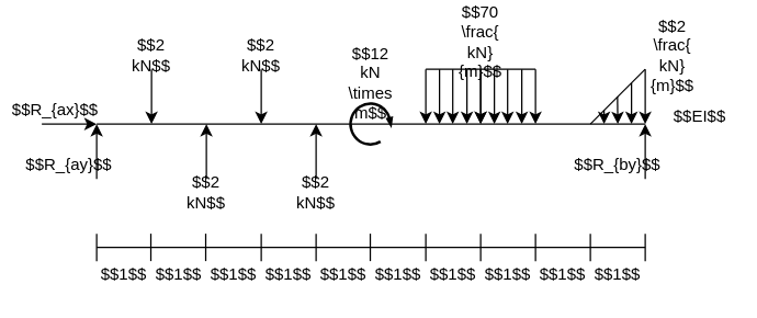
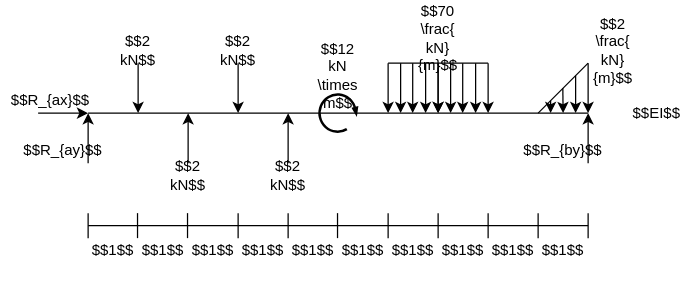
  <mxCell id="0" />
  <mxCell id="1" parent="0" />
  <mxCell id="2" value="" style="endArrow=none;html=1;" edge="1" parent="1"><mxGeometry width="50" height="50" relative="1" as="geometry"><mxPoint x="70" y="90" as="sourcePoint" /><mxPoint x="470" y="90" as="targetPoint" /></mxGeometry></mxCell>
  <mxCell id="3" value="" style="endArrow=classic;html=1;" edge="1" parent="1"><mxGeometry width="50" height="50" relative="1" as="geometry"><mxPoint x="70" y="130" as="sourcePoint" /><mxPoint x="70" y="90" as="targetPoint" /></mxGeometry></mxCell>
  <mxCell id="4" value="" style="endArrow=classic;html=1;" edge="1" parent="1"><mxGeometry width="50" height="50" relative="1" as="geometry"><mxPoint x="30" y="90" as="sourcePoint" /><mxPoint x="70" y="90" as="targetPoint" /></mxGeometry></mxCell>
  <mxCell id="5" value="&lt;div&gt;$$R_{ay}$$&lt;/div&gt;" style="text;html=1;strokeColor=none;fillColor=none;align=center;verticalAlign=middle;whiteSpace=wrap;rounded=0;" vertex="1" parent="1"><mxGeometry x="30" y="110" width="40" height="20" as="geometry" /></mxCell>
  <mxCell id="6" value="&lt;div&gt;$$R_{ax}$$&lt;/div&gt;" style="text;html=1;strokeColor=none;fillColor=none;align=center;verticalAlign=middle;whiteSpace=wrap;rounded=0;" vertex="1" parent="1"><mxGeometry x="20" y="70" width="40" height="20" as="geometry" /></mxCell>
  <mxCell id="7" value="" style="endArrow=classic;html=1;" edge="1" parent="1"><mxGeometry width="50" height="50" relative="1" as="geometry"><mxPoint x="470" y="130" as="sourcePoint" /><mxPoint x="470" y="90" as="targetPoint" /></mxGeometry></mxCell>
  <mxCell id="8" value="&lt;div&gt;$$R_{by}$$&lt;/div&gt;" style="text;html=1;strokeColor=none;fillColor=none;align=center;verticalAlign=middle;whiteSpace=wrap;rounded=0;" vertex="1" parent="1"><mxGeometry x="430" y="110" width="40" height="20" as="geometry" /></mxCell>
  <mxCell id="9" value="" style="group" vertex="1" connectable="0" parent="1"><mxGeometry x="350" y="50" width="40" height="40" as="geometry" /></mxCell>
  <mxCell id="10" value="" style="endArrow=none;html=1;" edge="1" parent="9"><mxGeometry width="50" height="50" relative="1" as="geometry"><mxPoint x="40" as="sourcePoint" /><mxPoint as="targetPoint" /></mxGeometry></mxCell>
  <mxCell id="11" value="" style="endArrow=classic;html=1;" edge="1" parent="9"><mxGeometry width="50" height="50" as="geometry"><mxPoint as="sourcePoint" /><mxPoint y="40" as="targetPoint" /></mxGeometry></mxCell>
  <mxCell id="12" value="" style="endArrow=classic;html=1;" edge="1" parent="9"><mxGeometry width="50" height="50" as="geometry"><mxPoint x="10" as="sourcePoint" /><mxPoint x="10" y="40" as="targetPoint" /></mxGeometry></mxCell>
  <mxCell id="13" value="" style="endArrow=classic;html=1;" edge="1" parent="9"><mxGeometry width="50" height="50" as="geometry"><mxPoint x="19.66" as="sourcePoint" /><mxPoint x="19.66" y="40" as="targetPoint" /></mxGeometry></mxCell>
  <mxCell id="14" value="" style="endArrow=classic;html=1;" edge="1" parent="9"><mxGeometry width="50" height="50" as="geometry"><mxPoint x="30" as="sourcePoint" /><mxPoint x="30" y="40" as="targetPoint" /></mxGeometry></mxCell>
  <mxCell id="15" value="" style="endArrow=classic;html=1;" edge="1" parent="9"><mxGeometry width="50" height="50" as="geometry"><mxPoint x="40" as="sourcePoint" /><mxPoint x="40" y="40" as="targetPoint" /></mxGeometry></mxCell>
  <mxCell id="16" value="$$70 \frac{ kN}{m}$$" style="text;html=1;strokeColor=none;fillColor=none;align=center;verticalAlign=middle;whiteSpace=wrap;rounded=0;" vertex="1" parent="1"><mxGeometry x="330" y="20" width="40" height="20" as="geometry" /></mxCell>
- <mxCell id="17" value="$$EI$$" style="text;html=1;strokeColor=none;fillColor=none;align=center;verticalAlign=middle;whiteSpace=wrap;rounded=0;" vertex="1" parent="1"><mxGeometry x="490" y="75" width="40" height="20" as="geometry" /></mxCell>
+ <mxCell id="17" value="$$EI$$" style="text;html=1;strokeColor=none;fillColor=none;align=center;verticalAlign=middle;whiteSpace=wrap;rounded=0;" vertex="1" parent="1"><mxGeometry x="505" y="80" width="40" height="20" as="geometry" /></mxCell>
  <mxCell id="18" value="" style="group" vertex="1" connectable="0" parent="1"><mxGeometry x="70" y="170" width="400" height="40" as="geometry" /></mxCell>
  <mxCell id="19" value="" style="endArrow=none;html=1;" edge="1" parent="18"><mxGeometry width="50" height="50" relative="1" as="geometry"><mxPoint y="10" as="sourcePoint" /><mxPoint x="400" y="10" as="targetPoint" /></mxGeometry></mxCell>
  <mxCell id="20" value="" style="endArrow=none;html=1;" edge="1" parent="18"><mxGeometry width="50" height="50" relative="1" as="geometry"><mxPoint y="20" as="sourcePoint" /><mxPoint as="targetPoint" /></mxGeometry></mxCell>
  <mxCell id="21" value="" style="endArrow=none;html=1;" edge="1" parent="18"><mxGeometry width="50" height="50" relative="1" as="geometry"><mxPoint x="39.52" y="20" as="sourcePoint" /><mxPoint x="39.52" as="targetPoint" /></mxGeometry></mxCell>
  <mxCell id="22" value="" style="endArrow=none;html=1;" edge="1" parent="18"><mxGeometry width="50" height="50" relative="1" as="geometry"><mxPoint x="79.52" y="20" as="sourcePoint" /><mxPoint x="79.52" as="targetPoint" /></mxGeometry></mxCell>
  <mxCell id="23" value="" style="endArrow=none;html=1;" edge="1" parent="18"><mxGeometry width="50" height="50" relative="1" as="geometry"><mxPoint x="120" y="20" as="sourcePoint" /><mxPoint x="120" as="targetPoint" /></mxGeometry></mxCell>
  <mxCell id="24" value="" style="endArrow=none;html=1;" edge="1" parent="18"><mxGeometry width="50" height="50" relative="1" as="geometry"><mxPoint x="160" y="20" as="sourcePoint" /><mxPoint x="160" as="targetPoint" /></mxGeometry></mxCell>
  <mxCell id="25" value="" style="endArrow=none;html=1;" edge="1" parent="18"><mxGeometry width="50" height="50" relative="1" as="geometry"><mxPoint x="199.52" y="20" as="sourcePoint" /><mxPoint x="199.52" as="targetPoint" /></mxGeometry></mxCell>
  <mxCell id="26" value="" style="endArrow=none;html=1;" edge="1" parent="18"><mxGeometry width="50" height="50" relative="1" as="geometry"><mxPoint x="240" y="20" as="sourcePoint" /><mxPoint x="240" as="targetPoint" /></mxGeometry></mxCell>
  <mxCell id="27" value="" style="endArrow=none;html=1;" edge="1" parent="18"><mxGeometry width="50" height="50" relative="1" as="geometry"><mxPoint x="280" y="20" as="sourcePoint" /><mxPoint x="280" as="targetPoint" /></mxGeometry></mxCell>
  <mxCell id="28" value="" style="endArrow=none;html=1;" edge="1" parent="18"><mxGeometry width="50" height="50" relative="1" as="geometry"><mxPoint x="320" y="20" as="sourcePoint" /><mxPoint x="320" as="targetPoint" /></mxGeometry></mxCell>
  <mxCell id="29" value="" style="endArrow=none;html=1;" edge="1" parent="18"><mxGeometry width="50" height="50" relative="1" as="geometry"><mxPoint x="360" y="20" as="sourcePoint" /><mxPoint x="360" as="targetPoint" /></mxGeometry></mxCell>
  <mxCell id="30" value="" style="endArrow=none;html=1;" edge="1" parent="18"><mxGeometry width="50" height="50" relative="1" as="geometry"><mxPoint x="400" y="20" as="sourcePoint" /><mxPoint x="400" as="targetPoint" /></mxGeometry></mxCell>
  <mxCell id="31" value="$$1$$" style="text;html=1;strokeColor=none;fillColor=none;align=center;verticalAlign=middle;whiteSpace=wrap;rounded=0;" vertex="1" parent="18"><mxGeometry y="20" width="40" height="20" as="geometry" /></mxCell>
  <mxCell id="32" value="$$1$$" style="text;html=1;strokeColor=none;fillColor=none;align=center;verticalAlign=middle;whiteSpace=wrap;rounded=0;" vertex="1" parent="18"><mxGeometry x="40" y="20" width="40" height="20" as="geometry" /></mxCell>
  <mxCell id="33" value="$$1$$" style="text;html=1;strokeColor=none;fillColor=none;align=center;verticalAlign=middle;whiteSpace=wrap;rounded=0;" vertex="1" parent="18"><mxGeometry x="80" y="20" width="40" height="20" as="geometry" /></mxCell>
  <mxCell id="34" value="$$1$$" style="text;html=1;strokeColor=none;fillColor=none;align=center;verticalAlign=middle;whiteSpace=wrap;rounded=0;" vertex="1" parent="18"><mxGeometry x="120" y="20" width="40" height="20" as="geometry" /></mxCell>
  <mxCell id="35" value="$$1$$" style="text;html=1;strokeColor=none;fillColor=none;align=center;verticalAlign=middle;whiteSpace=wrap;rounded=0;" vertex="1" parent="18"><mxGeometry x="160" y="20" width="40" height="20" as="geometry" /></mxCell>
  <mxCell id="36" value="$$1$$" style="text;html=1;strokeColor=none;fillColor=none;align=center;verticalAlign=middle;whiteSpace=wrap;rounded=0;" vertex="1" parent="18"><mxGeometry x="200" y="20" width="40" height="20" as="geometry" /></mxCell>
  <mxCell id="37" value="$$1$$" style="text;html=1;strokeColor=none;fillColor=none;align=center;verticalAlign=middle;whiteSpace=wrap;rounded=0;" vertex="1" parent="18"><mxGeometry x="240" y="20" width="40" height="20" as="geometry" /></mxCell>
  <mxCell id="38" value="$$1$$" style="text;html=1;strokeColor=none;fillColor=none;align=center;verticalAlign=middle;whiteSpace=wrap;rounded=0;" vertex="1" parent="18"><mxGeometry x="280" y="20" width="40" height="20" as="geometry" /></mxCell>
  <mxCell id="39" value="$$1$$" style="text;html=1;strokeColor=none;fillColor=none;align=center;verticalAlign=middle;whiteSpace=wrap;rounded=0;" vertex="1" parent="18"><mxGeometry x="320" y="20" width="40" height="20" as="geometry" /></mxCell>
  <mxCell id="40" value="$$1$$" style="text;html=1;strokeColor=none;fillColor=none;align=center;verticalAlign=middle;whiteSpace=wrap;rounded=0;" vertex="1" parent="18"><mxGeometry x="360" y="20" width="40" height="20" as="geometry" /></mxCell>
  <mxCell id="41" value="" style="endArrow=classic;html=1;" edge="1" parent="1"><mxGeometry width="50" height="50" relative="1" as="geometry"><mxPoint x="110" y="50" as="sourcePoint" /><mxPoint x="110" y="90" as="targetPoint" /></mxGeometry></mxCell>
  <mxCell id="42" value="" style="endArrow=classic;html=1;" edge="1" parent="1"><mxGeometry width="50" height="50" relative="1" as="geometry"><mxPoint x="190" y="50" as="sourcePoint" /><mxPoint x="190" y="90" as="targetPoint" /></mxGeometry></mxCell>
  <mxCell id="43" value="" style="endArrow=classic;html=1;" edge="1" parent="1"><mxGeometry width="50" height="50" relative="1" as="geometry"><mxPoint x="150" y="130" as="sourcePoint" /><mxPoint x="150" y="90" as="targetPoint" /></mxGeometry></mxCell>
  <mxCell id="44" value="" style="endArrow=classic;html=1;" edge="1" parent="1"><mxGeometry width="50" height="50" relative="1" as="geometry"><mxPoint x="230" y="130" as="sourcePoint" /><mxPoint x="230" y="90" as="targetPoint" /></mxGeometry></mxCell>
  <mxCell id="45" value="" style="verticalLabelPosition=bottom;html=1;verticalAlign=top;strokeWidth=2;shape=mxgraph.lean_mapping.physical_pull;pointerEvents=1;sketch=0;rotation=-180;flipH=1;" vertex="1" parent="1"><mxGeometry x="255" y="75" width="30" height="30" as="geometry" /></mxCell>
  <mxCell id="46" value="" style="group" vertex="1" connectable="0" parent="1"><mxGeometry x="310" y="50" width="40" height="40" as="geometry" /></mxCell>
  <mxCell id="47" value="" style="endArrow=none;html=1;" edge="1" parent="46"><mxGeometry width="50" height="50" relative="1" as="geometry"><mxPoint x="40" as="sourcePoint" /><mxPoint as="targetPoint" /></mxGeometry></mxCell>
  <mxCell id="48" value="" style="endArrow=classic;html=1;" edge="1" parent="46"><mxGeometry width="50" height="50" as="geometry"><mxPoint as="sourcePoint" /><mxPoint y="40" as="targetPoint" /></mxGeometry></mxCell>
  <mxCell id="49" value="" style="endArrow=classic;html=1;" edge="1" parent="46"><mxGeometry width="50" height="50" as="geometry"><mxPoint x="10" as="sourcePoint" /><mxPoint x="10" y="40" as="targetPoint" /></mxGeometry></mxCell>
  <mxCell id="50" value="" style="endArrow=classic;html=1;" edge="1" parent="46"><mxGeometry width="50" height="50" as="geometry"><mxPoint x="19.66" as="sourcePoint" /><mxPoint x="19.66" y="40" as="targetPoint" /></mxGeometry></mxCell>
  <mxCell id="51" value="" style="endArrow=classic;html=1;" edge="1" parent="46"><mxGeometry width="50" height="50" as="geometry"><mxPoint x="30" as="sourcePoint" /><mxPoint x="30" y="40" as="targetPoint" /></mxGeometry></mxCell>
  <mxCell id="52" value="" style="endArrow=classic;html=1;" edge="1" parent="46"><mxGeometry width="50" height="50" as="geometry"><mxPoint x="40" as="sourcePoint" /><mxPoint x="40" y="40" as="targetPoint" /></mxGeometry></mxCell>
  <mxCell id="53" value="" style="endArrow=none;html=1;" edge="1" parent="1"><mxGeometry width="50" height="50" relative="1" as="geometry"><mxPoint x="430" y="90" as="sourcePoint" /><mxPoint x="470" y="50" as="targetPoint" /></mxGeometry></mxCell>
  <mxCell id="54" value="" style="endArrow=classic;html=1;" edge="1" parent="1"><mxGeometry width="50" height="50" relative="1" as="geometry"><mxPoint x="470" y="50" as="sourcePoint" /><mxPoint x="470" y="90" as="targetPoint" /></mxGeometry></mxCell>
  <mxCell id="55" value="" style="endArrow=classic;html=1;" edge="1" parent="1"><mxGeometry width="50" height="50" relative="1" as="geometry"><mxPoint x="460" y="60" as="sourcePoint" /><mxPoint x="460" y="90" as="targetPoint" /></mxGeometry></mxCell>
  <mxCell id="56" value="" style="endArrow=classic;html=1;" edge="1" parent="1"><mxGeometry width="50" height="50" relative="1" as="geometry"><mxPoint x="449.76" y="70" as="sourcePoint" /><mxPoint x="450" y="90" as="targetPoint" /></mxGeometry></mxCell>
  <mxCell id="57" value="" style="endArrow=classic;html=1;" edge="1" parent="1"><mxGeometry width="50" height="50" relative="1" as="geometry"><mxPoint x="440" y="80" as="sourcePoint" /><mxPoint x="440" y="90" as="targetPoint" /></mxGeometry></mxCell>
  <mxCell id="58" value="$$2 \frac{ kN}{m}$$" style="text;html=1;strokeColor=none;fillColor=none;align=center;verticalAlign=middle;whiteSpace=wrap;rounded=0;" vertex="1" parent="1"><mxGeometry x="470" y="30" width="40" height="20" as="geometry" /></mxCell>
  <mxCell id="59" value="&lt;div&gt;$$2 kN$$&lt;/div&gt;" style="text;html=1;strokeColor=none;fillColor=none;align=center;verticalAlign=middle;whiteSpace=wrap;rounded=0;" vertex="1" parent="1"><mxGeometry x="90" y="30" width="40" height="20" as="geometry" /></mxCell>
  <mxCell id="60" value="&lt;div&gt;$$2 kN$$&lt;/div&gt;" style="text;html=1;strokeColor=none;fillColor=none;align=center;verticalAlign=middle;whiteSpace=wrap;rounded=0;" vertex="1" parent="1"><mxGeometry x="130" y="130" width="40" height="20" as="geometry" /></mxCell>
  <mxCell id="61" value="&lt;div&gt;$$2 kN$$&lt;/div&gt;" style="text;html=1;strokeColor=none;fillColor=none;align=center;verticalAlign=middle;whiteSpace=wrap;rounded=0;" vertex="1" parent="1"><mxGeometry x="170" y="30" width="40" height="20" as="geometry" /></mxCell>
  <mxCell id="62" value="&lt;div&gt;$$2 kN$$&lt;/div&gt;" style="text;html=1;strokeColor=none;fillColor=none;align=center;verticalAlign=middle;whiteSpace=wrap;rounded=0;" vertex="1" parent="1"><mxGeometry x="210" y="130" width="40" height="20" as="geometry" /></mxCell>
  <mxCell id="63" value="&lt;div&gt;$$12 kN \times m$$&lt;/div&gt;" style="text;html=1;strokeColor=none;fillColor=none;align=center;verticalAlign=middle;whiteSpace=wrap;rounded=0;" vertex="1" parent="1"><mxGeometry x="250" y="50" width="40" height="20" as="geometry" /></mxCell>
